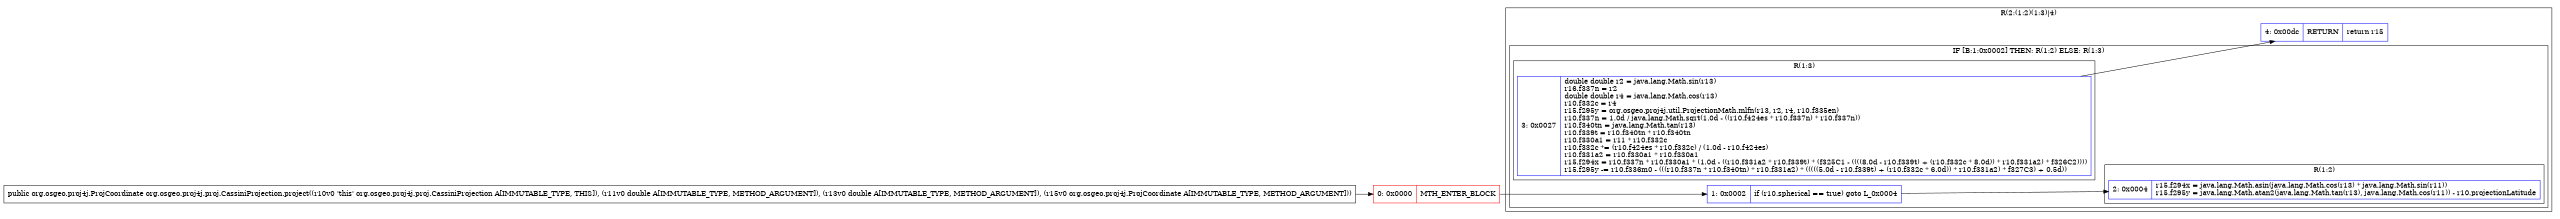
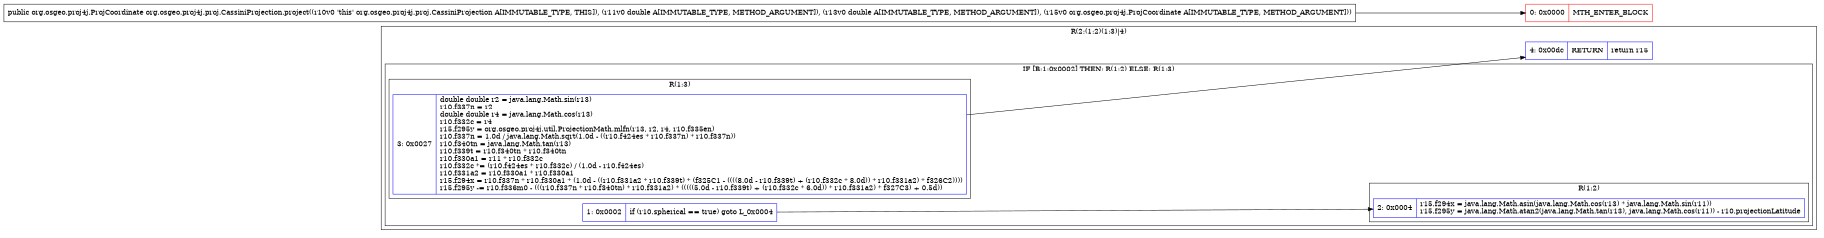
  digraph {
    rankdir=LR
    node [color=blue shape=record]
    n1 [label="{2\:\ 0x0004|r15.f294x = java.lang.Math.asin(java.lang.Math.cos(r13) * java.lang.Math.sin(r11))\lr15.f295y = java.lang.Math.atan2(java.lang.Math.tan(r13), java.lang.Math.cos(r11)) \- r10.projectionLatitude\l}"]
-   n2 [label="{3\:\ 0x0027|double double r2 = java.lang.Math.sin(r13)\lr16.f337n = r2\ldouble double r4 = java.lang.Math.cos(r13)\lr10.f332c = r4\lr15.f295y = org.osgeo.proj4j.util.ProjectionMath.mlfn(r13, r2, r4, r10.f335en)\lr10.f337n = 1.0d \/ java.lang.Math.sqrt(1.0d \- ((r10.f424es * r10.f337n) * r10.f337n))\lr10.f340tn = java.lang.Math.tan(r13)\lr10.f339t = r10.f340tn * r10.f340tn\lr10.f330a1 = r11 * r10.f332c\lr10.f332c *= (r10.f424es * r10.f332c) \/ (1.0d \- r10.f424es)\lr10.f331a2 = r10.f330a1 * r10.f330a1\lr15.f294x = r10.f337n * r10.f330a1 * (1.0d \- ((r10.f331a2 * r10.f339t) * (f325C1 \- ((((8.0d \- r10.f339t) + (r10.f332c * 8.0d)) * r10.f331a2) * f326C2))))\lr15.f295y \-= r10.f336m0 \- (((r10.f337n * r10.f340tn) * r10.f331a2) * (((((5.0d \- r10.f339t) + (r10.f332c * 6.0d)) * r10.f331a2) * f327C3) + 0.5d))\l}"]
+   n2 [label="{3\:\ 0x0027|double double r2 = java.lang.Math.sin(r13)\lr10.f337n = r2\ldouble double r4 = java.lang.Math.cos(r13)\lr10.f332c = r4\lr15.f295y = org.osgeo.proj4j.util.ProjectionMath.mlfn(r13, r2, r4, r10.f335en)\lr10.f337n = 1.0d \/ java.lang.Math.sqrt(1.0d \- ((r10.f424es * r10.f337n) * r10.f337n))\lr10.f340tn = java.lang.Math.tan(r13)\lr10.f339t = r10.f340tn * r10.f340tn\lr10.f330a1 = r11 * r10.f332c\lr10.f332c *= (r10.f424es * r10.f332c) \/ (1.0d \- r10.f424es)\lr10.f331a2 = r10.f330a1 * r10.f330a1\lr15.f294x = r10.f337n * r10.f330a1 * (1.0d \- ((r10.f331a2 * r10.f339t) * (f325C1 \- ((((8.0d \- r10.f339t) + (r10.f332c * 8.0d)) * r10.f331a2) * f326C2))))\lr15.f295y \-= r10.f336m0 \- (((r10.f337n * r10.f340tn) * r10.f331a2) * (((((5.0d \- r10.f339t) + (r10.f332c * 6.0d)) * r10.f331a2) * f327C3) + 0.5d))\l}"]
    n3 [label="{1\:\ 0x0002|if (r10.spherical == true) goto L_0x0004\l}"]
    n4 [label="{4\:\ 0x00dc|RETURN\l|return r15\l}"]
    n5 [color=red label="{0\:\ 0x0000|MTH_ENTER_BLOCK\l}"]
    n6 [label="{public org.osgeo.proj4j.ProjCoordinate org.osgeo.proj4j.proj.CassiniProjection.project((r10v0 'this' org.osgeo.proj4j.proj.CassiniProjection A[IMMUTABLE_TYPE, THIS]), (r11v0 double A[IMMUTABLE_TYPE, METHOD_ARGUMENT]), (r13v0 double A[IMMUTABLE_TYPE, METHOD_ARGUMENT]), (r15v0 org.osgeo.proj4j.ProjCoordinate A[IMMUTABLE_TYPE, METHOD_ARGUMENT])) }" color=""]
    subgraph cluster_1 {
      label="R(2:(1:2)(1:3)|4)"
      n4
      subgraph cluster_2 {
        label="IF [B:1:0x0002] THEN: R(1:2) ELSE: R(1:3)"
        n3
        subgraph cluster_3 {
          label="R(1:2)"
          n1
        }
        subgraph cluster_4 {
          label="R(1:3)"
          n2
        }
      }
    }
    n2 -> n4
    n3 -> n1
-   n5 -> n3
    n6 -> n5
  }
